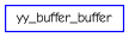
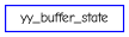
  digraph {
    rankdir=LR
    fontname="Comic Neue"
-   n1 [color=blue fillcolor=white fontname="Comic Neue" fontsize=10 height=0.2 label=yy_buffer_buffer shape=box style=filled width=0.4]
+   n1 [color=blue fillcolor=white fontname="Comic Neue" fontsize=10 height=0.2 label=yy_buffer_state shape=box style=filled width=0.4]
  }
